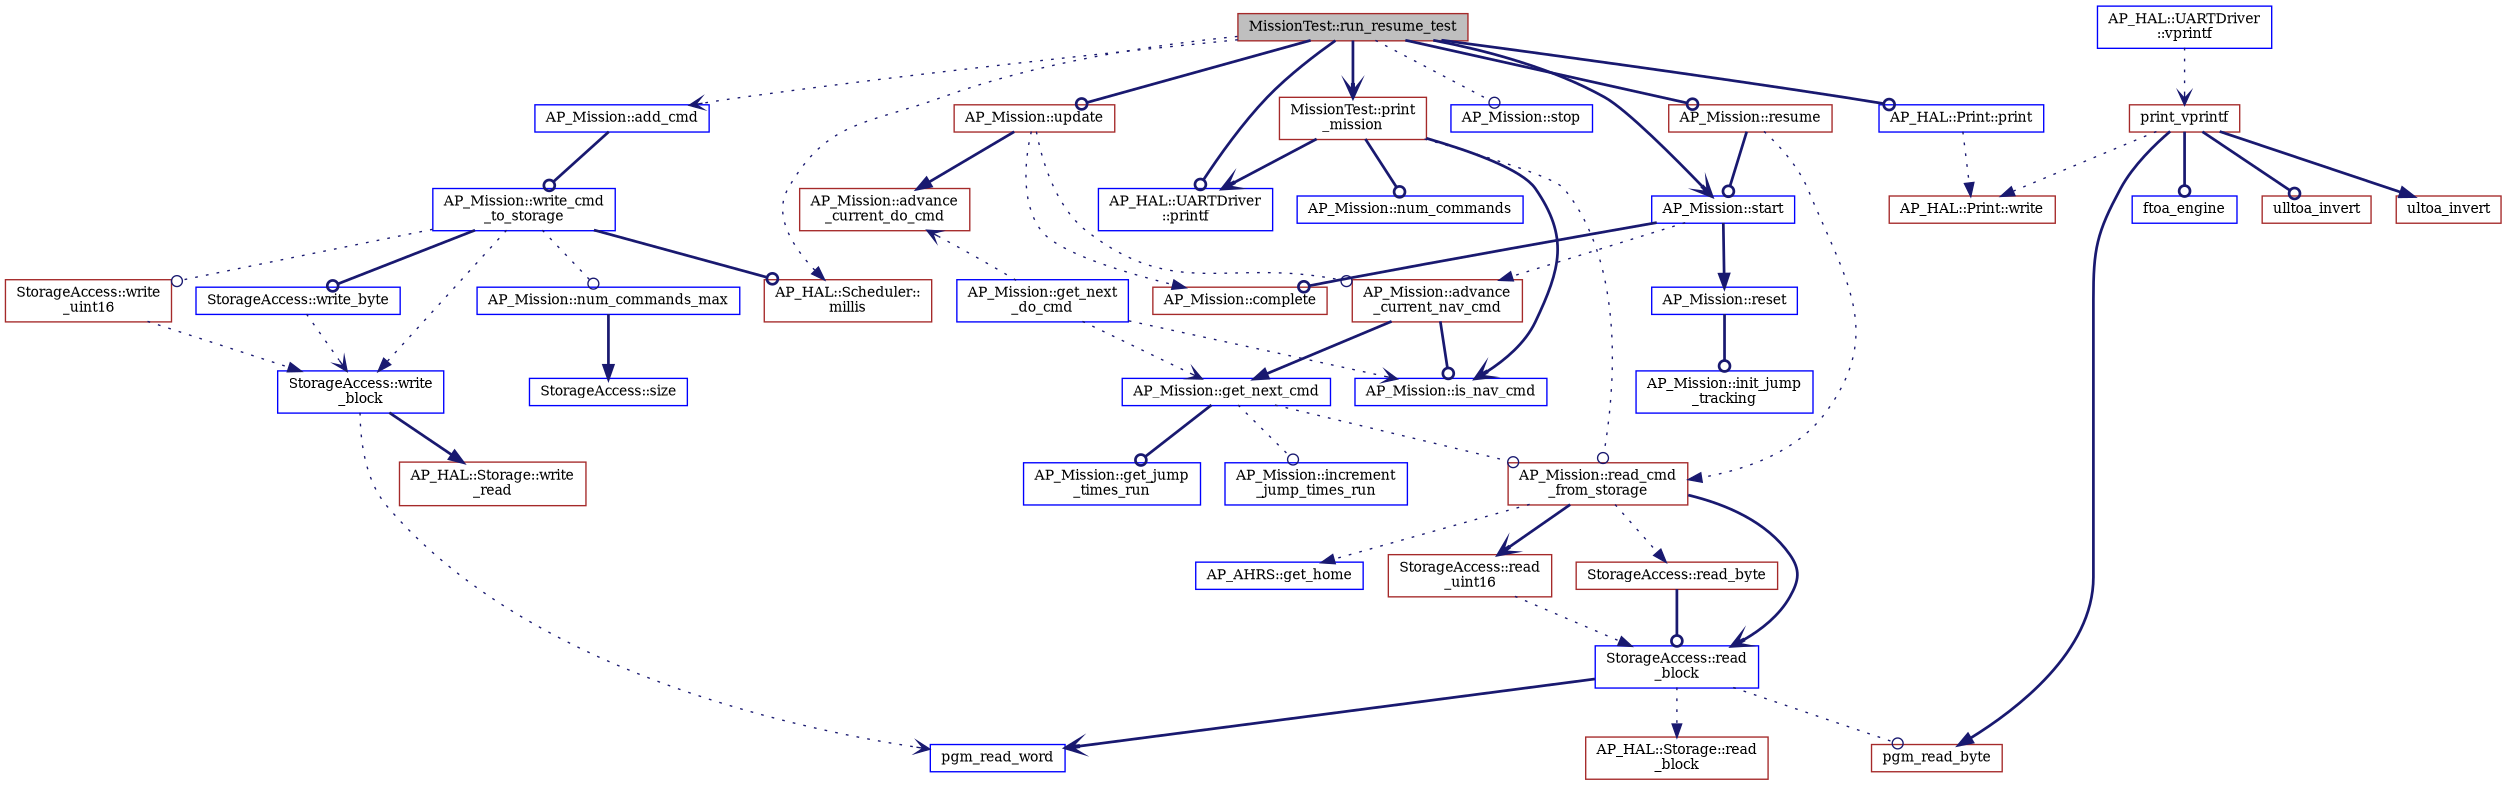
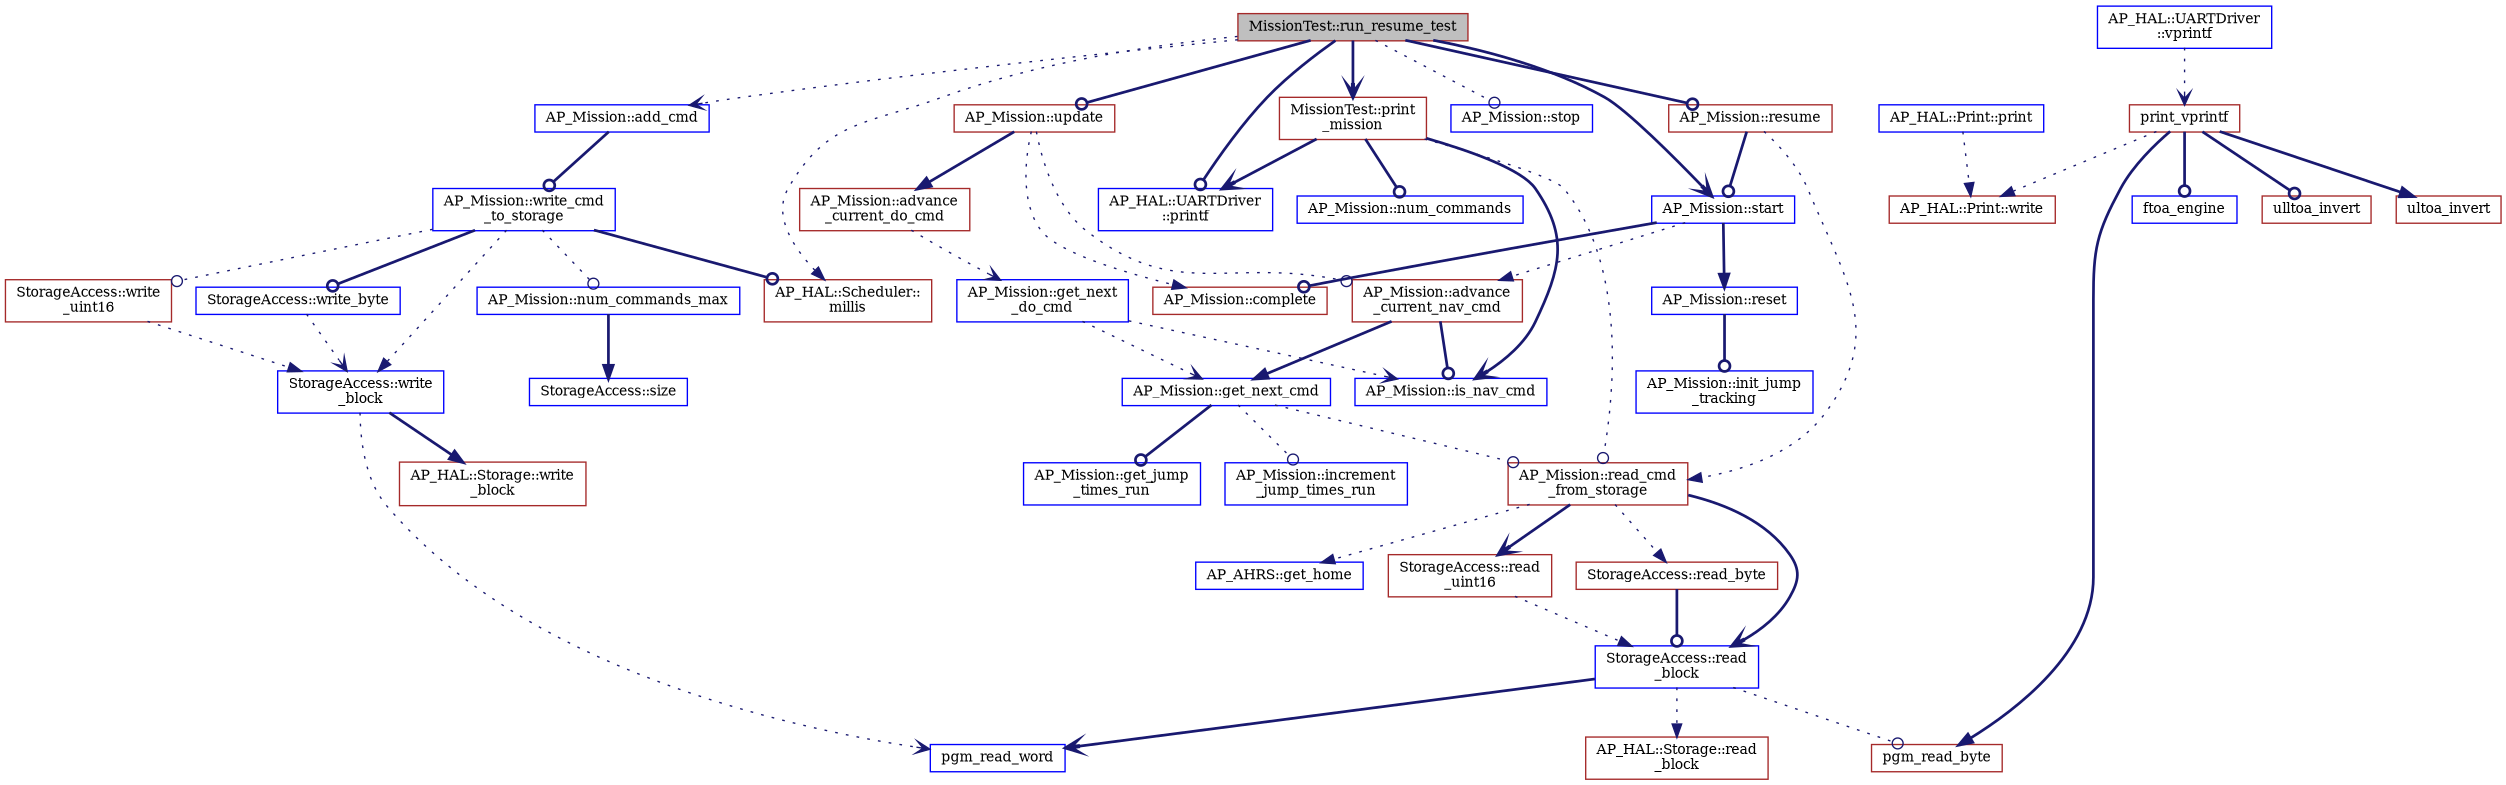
  digraph {
    fontname="DejaVu Serif"
    rankdir=TB
    node [color=blue fillcolor=white fontname="DejaVu Serif" fontsize=10 shape=record style=filled]
    edge [arrowhead=odot color=midnightblue fontname="DejaVu Serif" fontsize=10 labelfontname=Helvetica labelfontsize=10 style=bold]
    n1 [color=brown fillcolor=grey75 fontcolor=black height=0.2 label="MissionTest::run_resume_test" width=0.4]
    n2 [height=0.2 label="AP_Mission::add_cmd" width=0.4]
    n3 [color=brown height=0.2 label="AP_HAL::Scheduler::\lmillis" width=0.4]
    n4 [height=0.2 label="AP_HAL::Print::print" width=0.4]
    n5 [color=brown height=0.2 label="MissionTest::print\l_mission" width=0.4]
    n6 [height=0.2 label="AP_HAL::UARTDriver\l::printf" width=0.4]
    n7 [height=0.2 label="AP_Mission::start" width=0.4]
    n8 [color=brown height=0.2 label="AP_Mission::update" width=0.4]
    n9 [height=0.2 label="AP_Mission::stop" width=0.4]
    n10 [color=brown height=0.2 label="AP_Mission::resume" width=0.4]
    n11 [height=0.2 label="AP_Mission::write_cmd\l_to_storage" width=0.4]
    n12 [color=brown height=0.2 label="AP_HAL::Print::write" width=0.4]
    n13 [height=0.2 label="AP_Mission::num_commands" width=0.4]
    n14 [color=brown height=0.2 label="AP_Mission::read_cmd\l_from_storage" width=0.4]
    n15 [height=0.2 label="AP_Mission::is_nav_cmd" width=0.4]
    n16 [height=0.2 label="AP_Mission::reset" width=0.4]
    n17 [color=brown height=0.2 label="AP_Mission::advance\l_current_nav_cmd" width=0.4]
    n18 [color=brown height=0.2 label="AP_Mission::complete" width=0.4]
    n19 [color=brown height=0.2 label="AP_Mission::advance\l_current_do_cmd" width=0.4]
    n20 [height=0.2 label="AP_Mission::num_commands_max" width=0.4]
    n21 [height=0.2 label="StorageAccess::write_byte" width=0.4]
    n22 [height=0.2 label="StorageAccess::write\l_block" width=0.4]
    n23 [color=brown height=0.2 label="StorageAccess::write\l_uint16" width=0.4]
    n24 [height=0.2 label="StorageAccess::size" width=0.4]
    n25 [height=0.2 label=pgm_read_word width=0.4]
-   n26 [color=brown height=0.2 label="AP_HAL::Storage::write\l_read" width=0.4]
+   n26 [color=brown height=0.2 label="AP_HAL::Storage::write\l_block" width=0.4]
    n27 [color=brown height=0.2 label=pgm_read_byte width=0.4]
    n28 [height=0.2 label="AP_AHRS::get_home" width=0.4]
    n29 [color=brown height=0.2 label="StorageAccess::read_byte" width=0.4]
    n30 [height=0.2 label="StorageAccess::read\l_block" width=0.4]
    n31 [color=brown height=0.2 label="StorageAccess::read\l_uint16" width=0.4]
    n32 [height=0.2 label="AP_HAL::UARTDriver\l::vprintf" width=0.4]
    n33 [color=brown height=0.2 label=print_vprintf width=0.4]
    n34 [height=0.2 label=ftoa_engine width=0.4]
    n35 [color=brown height=0.2 label=ulltoa_invert width=0.4]
    n36 [color=brown height=0.2 label=ultoa_invert width=0.4]
    n37 [color=brown height=0.2 label="AP_HAL::Storage::read\l_block" width=0.4]
    n38 [height=0.2 label="AP_Mission::init_jump\l_tracking" width=0.4]
    n39 [height=0.2 label="AP_Mission::get_next_cmd" width=0.4]
    n40 [height=0.2 label="AP_Mission::get_jump\l_times_run" width=0.4]
    n41 [height=0.2 label="AP_Mission::increment\l_jump_times_run" width=0.4]
    n42 [height=0.2 label="AP_Mission::get_next\l_do_cmd" width=0.4]
    n1 -> n2 [arrowhead=vee style=dotted]
    n1 -> n3 [arrowhead=normal style=dotted]
-   n1 -> n4
    n1 -> n5 [arrowhead=vee]
    n1 -> n6
    n1 -> n7 [arrowhead=vee]
    n1 -> n8
    n1 -> n9 [style=dotted]
    n1 -> n10
    n2 -> n11
    n4 -> n12 [arrowhead=normal style=dotted]
    n5 -> n6 [arrowhead=vee]
    n5 -> n13
    n5 -> n14 [style=dotted]
    n5 -> n15 [arrowhead=vee]
    n7 -> n16 [arrowhead=normal]
    n7 -> n17 [arrowhead=normal style=dotted]
    n7 -> n18
    n8 -> n17 [style=dotted]
    n8 -> n18 [arrowhead=normal style=dotted]
    n8 -> n19 [arrowhead=normal]
    n10 -> n7
    n10 -> n14 [arrowhead=normal style=dotted]
    n11 -> n3
    n11 -> n20 [style=dotted]
    n11 -> n21
    n11 -> n22 [arrowhead=normal style=dotted]
    n11 -> n23 [style=dotted]
    n14 -> n28 [arrowhead=normal style=dotted]
    n14 -> n29 [arrowhead=normal style=dotted]
    n14 -> n30 [arrowhead=vee]
    n14 -> n31 [arrowhead=vee]
    n16 -> n38
    n17 -> n15
    n17 -> n39 [arrowhead=normal]
-   n42 -> n19 [arrowhead=vee style=dotted]
+   n19 -> n42 [arrowhead=vee style=dotted]
    n20 -> n24 [arrowhead=normal]
    n21 -> n22 [arrowhead=vee style=dotted]
    n22 -> n25 [arrowhead=vee style=dotted]
    n22 -> n26 [arrowhead=normal]
    n23 -> n22 [arrowhead=normal style=dotted]
    n29 -> n30
    n30 -> n25 [arrowhead=vee]
    n30 -> n27 [style=dotted]
    n30 -> n37 [arrowhead=normal style=dotted]
    n31 -> n30 [arrowhead=normal style=dotted]
    n32 -> n33 [arrowhead=vee style=dotted]
    n33 -> n12 [arrowhead=normal style=dotted]
    n33 -> n27 [arrowhead=normal]
    n33 -> n34
    n33 -> n35
    n33 -> n36 [arrowhead=normal]
    n39 -> n14 [style=dotted]
    n39 -> n40
    n39 -> n41 [style=dotted]
    n42 -> n15 [arrowhead=vee style=dotted]
    n42 -> n39 [arrowhead=vee style=dotted]
  }
